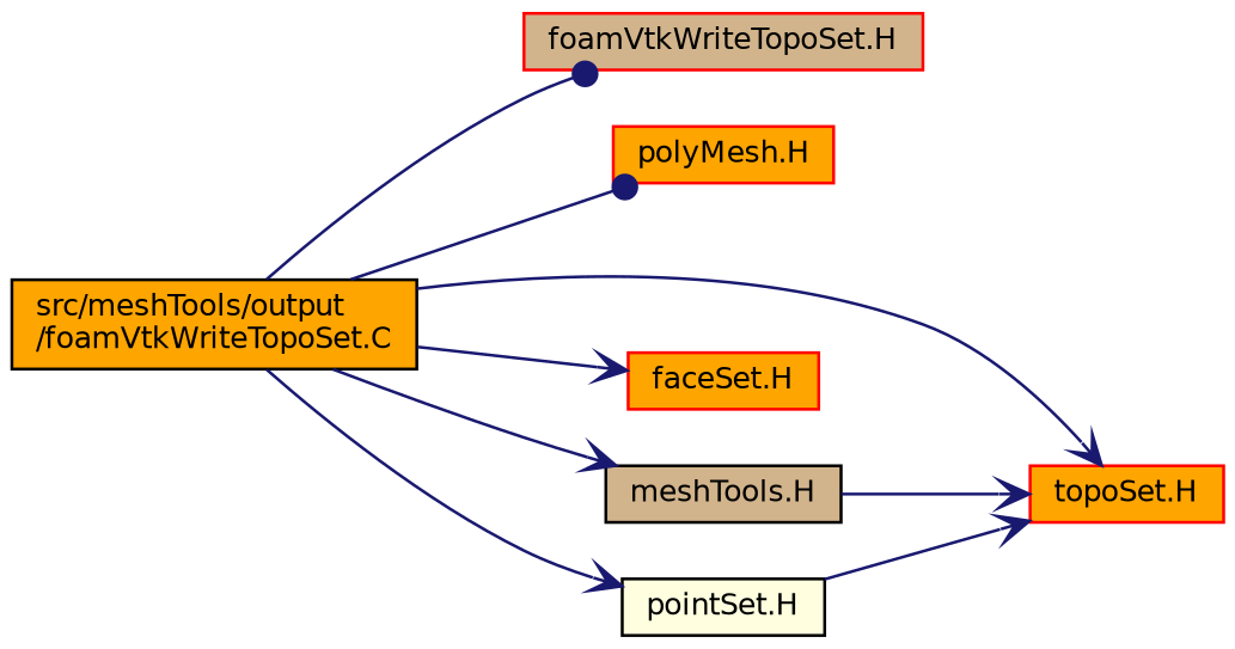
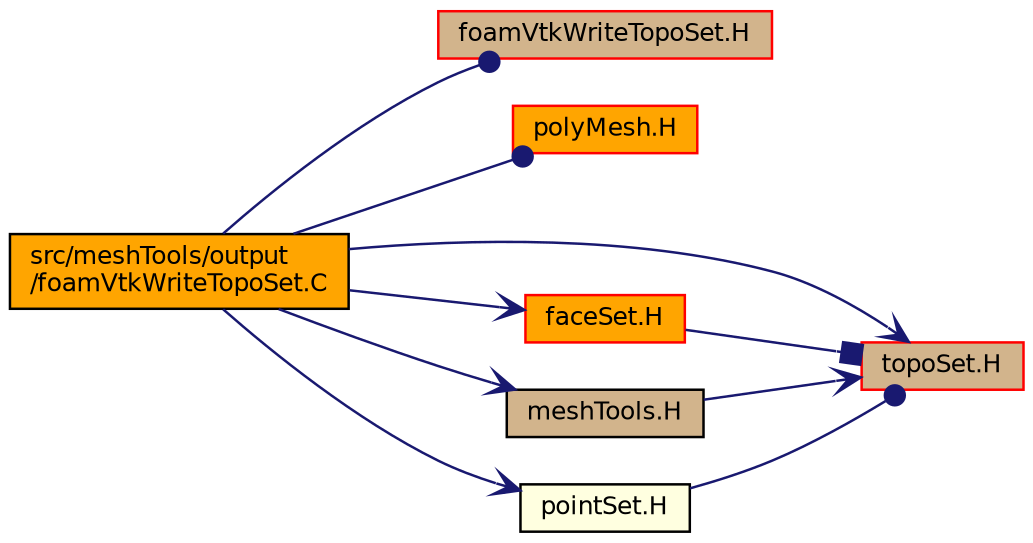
  digraph {
    fontname="DejaVu Sans"
    rankdir=LR
    node [color=red fillcolor=orange fontname="DejaVu Sans" fontsize=10 shape=record style=filled]
    edge [arrowhead=vee color=midnightblue fontname="DejaVu Sans" fontsize=10 labelfontname=Helvetica labelfontsize=10 style=solid]
    n1 [color=black fontcolor=black height=0.2 label="src/meshTools/output\l/foamVtkWriteTopoSet.C" width=0.4]
    n2 [fillcolor=tan height=0.2 label="foamVtkWriteTopoSet.H" width=0.4]
    n3 [height=0.2 label="polyMesh.H" width=0.4]
-   n4 [height=0.2 label="topoSet.H" width=0.4]
+   n4 [fillcolor=tan height=0.2 label="topoSet.H" width=0.4]
    n5 [height=0.2 label="faceSet.H" width=0.4]
    n6 [color=black fillcolor=tan height=0.2 label="meshTools.H" width=0.4]
    n7 [color=black fillcolor=lightyellow height=0.2 label="pointSet.H" width=0.4]
    n1 -> n2 [arrowhead=dot]
    n1 -> n3 [arrowhead=dot]
    n1 -> n4
    n1 -> n5
    n1 -> n6
    n1 -> n7
+   n5 -> n4 [arrowhead=box]
    n6 -> n4
-   n7 -> n4
+   n7 -> n4 [arrowhead=dot]
  }
